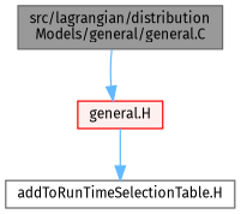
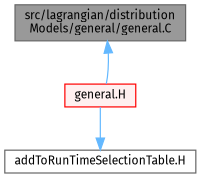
  digraph {
    fontname="Fira Sans"
    node [fontname="Fira Sans" fontsize=10 shape=box style=filled]
    edge [color=steelblue1 fontname="Fira Sans" fontsize=10 labelfontname=Helvetica labelfontsize=10 style=solid]
    n1 [color=gray40 fillcolor=grey60 fontcolor=black height=0.2 label="src/lagrangian/distribution\lModels/general/general.C" width=0.4]
    n2 [color=red fillcolor="#FFF0F0" height=0.2 label="general.H" width=0.4]
    n3 [color=grey40 fillcolor=white height=0.2 label="addToRunTimeSelectionTable.H" width=0.4]
-   n1 -> n2
+   n2 -> n1
    n2 -> n3
  }
